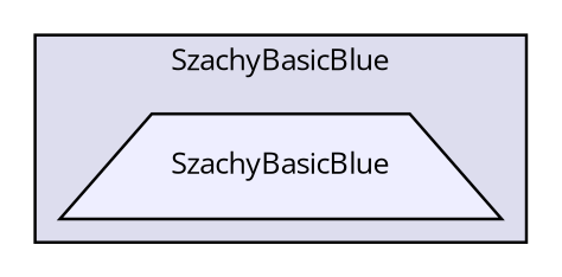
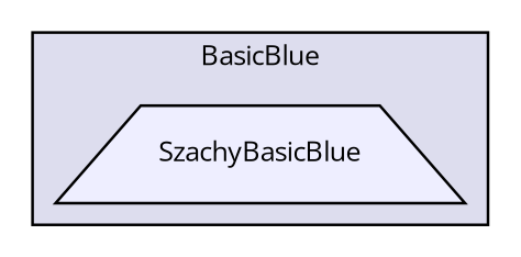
  digraph {
    compound=true
    fontname="Open Sans"
    n1 [fillcolor="#eeeeff" fontname="Open Sans" fontsize=10 label=SzachyBasicBlue pencolor=black shape=trapezium style=filled]
    subgraph cluster_1 {
      bgcolor="#ddddee"
      fontsize=10
-     label=SzachyBasicBlue
+     label=BasicBlue
      pencolor=black
      n1
    }
  }
